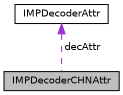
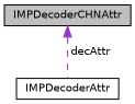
  digraph {
    node [color=black fontname=Helvetica fontsize=10 shape=record style=filled]
    n1 [fillcolor=grey75 fontcolor=black height=0.2 label=IMPDecoderCHNAttr width=0.4]
    n2 [fillcolor=white height=0.2 label=IMPDecoderAttr width=0.4]
-   n2 -> n1 [color=darkorchid3 dir=back fontname=Helvetica fontsize=10 label=" decAttr" labelfontname=Helvetica labelfontsize=10 style=dashed]
+   n1 -> n2 [color=darkorchid3 dir=back fontname=Helvetica fontsize=10 label=" decAttr" labelfontname=Helvetica labelfontsize=10 style=dashed]
  }
